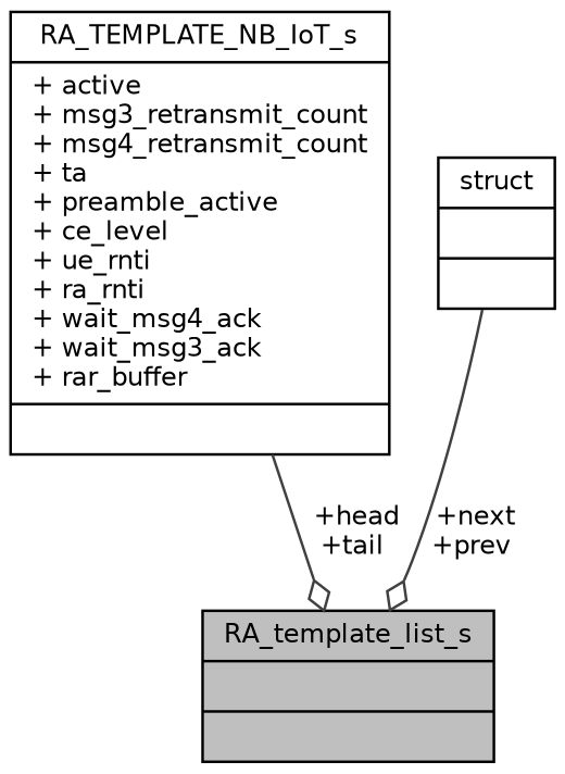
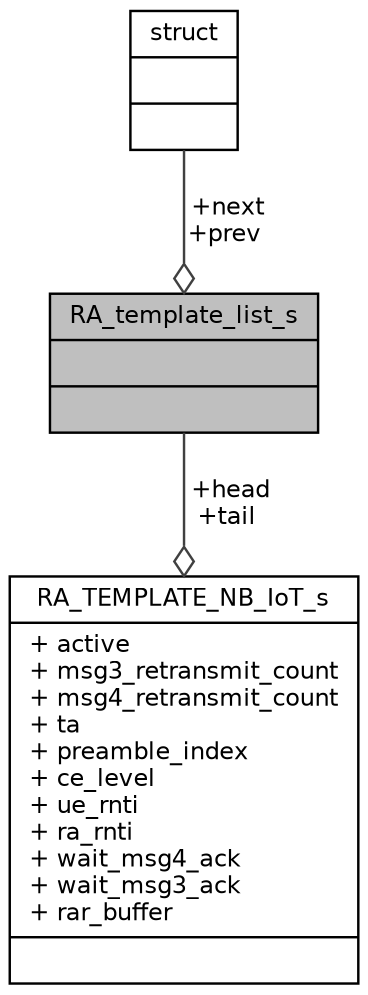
  digraph {
    node [color=black fillcolor=white fontname=Helvetica fontsize=10 shape=record style=filled]
    edge [arrowhead=odiamond color=grey25 fontname=Helvetica fontsize=10 labelfontname=Helvetica labelfontsize=10 style=solid]
    n1 [fillcolor=grey75 fontcolor=black height=0.2 label="{RA_template_list_s\n||}" width=0.4]
-   n2 [height=0.2 label="{RA_TEMPLATE_NB_IoT_s\n|+ active\l+ msg3_retransmit_count\l+ msg4_retransmit_count\l+ ta\l+ preamble_active\l+ ce_level\l+ ue_rnti\l+ ra_rnti\l+ wait_msg4_ack\l+ wait_msg3_ack\l+ rar_buffer\l|}" width=0.4]
+   n2 [height=0.2 label="{RA_TEMPLATE_NB_IoT_s\n|+ active\l+ msg3_retransmit_count\l+ msg4_retransmit_count\l+ ta\l+ preamble_index\l+ ce_level\l+ ue_rnti\l+ ra_rnti\l+ wait_msg4_ack\l+ wait_msg3_ack\l+ rar_buffer\l|}" width=0.4]
    n3 [height=0.2 label="{struct\n||}" width=0.4]
-   n2 -> n1 [label=" +head\n+tail"]
+   n1 -> n2 [label=" +head\n+tail"]
    n3 -> n1 [label=" +next\n+prev"]
  }
